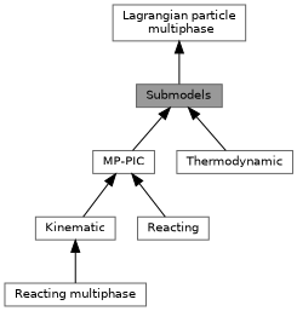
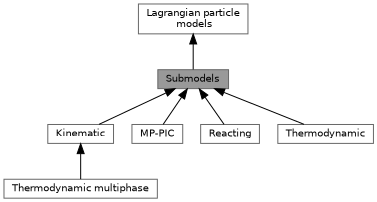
  digraph {
    rankdir=TB
    node [color=grey40 fillcolor=white fontname=Helvetica fontsize=10 shape=box style=filled]
    edge [dir=back fontname=Helvetica fontsize=10 labelfontname=Helvetica labelfontsize=10 shape=plaintext style=solid]
-   n1 [height=0.2 label="Lagrangian particle\l multiphase" width=0.4]
+   n1 [height=0.2 label="Lagrangian particle\l models" width=0.4]
    n2 [color=gray40 fillcolor=grey60 fontcolor=black height=0.2 label=Submodels width=0.4]
    n3 [height=0.2 label=Kinematic width=0.4]
    n4 [height=0.2 label="MP-PIC" width=0.4]
    n5 [height=0.2 label=Reacting width=0.4]
    n6 [height=0.2 label=Thermodynamic width=0.4]
-   n7 [height=0.2 label="Reacting multiphase" width=0.4]
+   n7 [height=0.2 label="Thermodynamic multiphase" width=0.4]
    n1 -> n2
-   n4 -> n3
+   n2 -> n3
    n2 -> n4
-   n4 -> n5
+   n2 -> n5
    n2 -> n6
    n3 -> n7
  }
